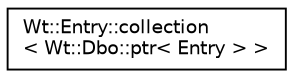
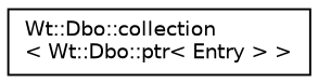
  digraph {
    rankdir=TB
-   n1 [color=black fillcolor=white fontname=Helvetica fontsize=10 height=0.2 label="Wt::Entry::collection\l\< Wt::Dbo::ptr\< Entry \> \>" shape=record style=filled width=0.4]
+   n1 [color=black fillcolor=white fontname=Helvetica fontsize=10 height=0.2 label="Wt::Dbo::collection\l\< Wt::Dbo::ptr\< Entry \> \>" shape=record style=filled width=0.4]
  }
